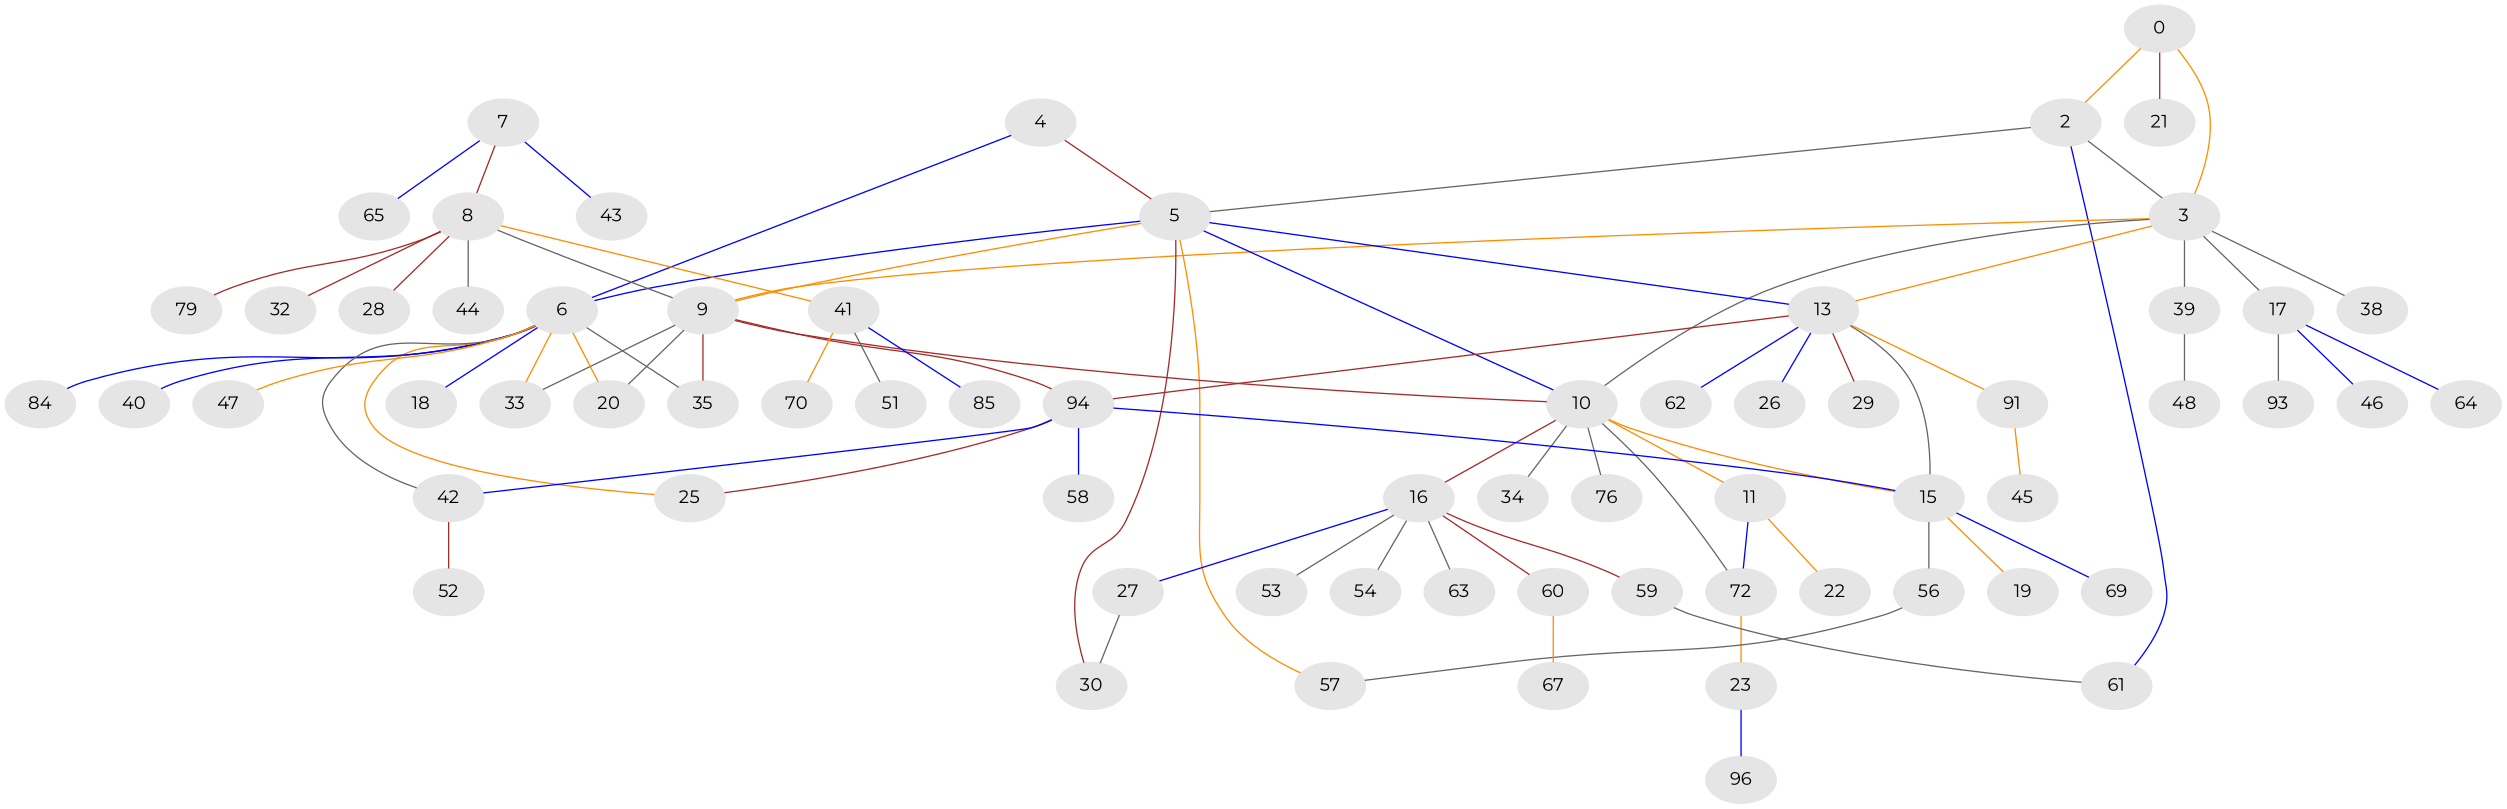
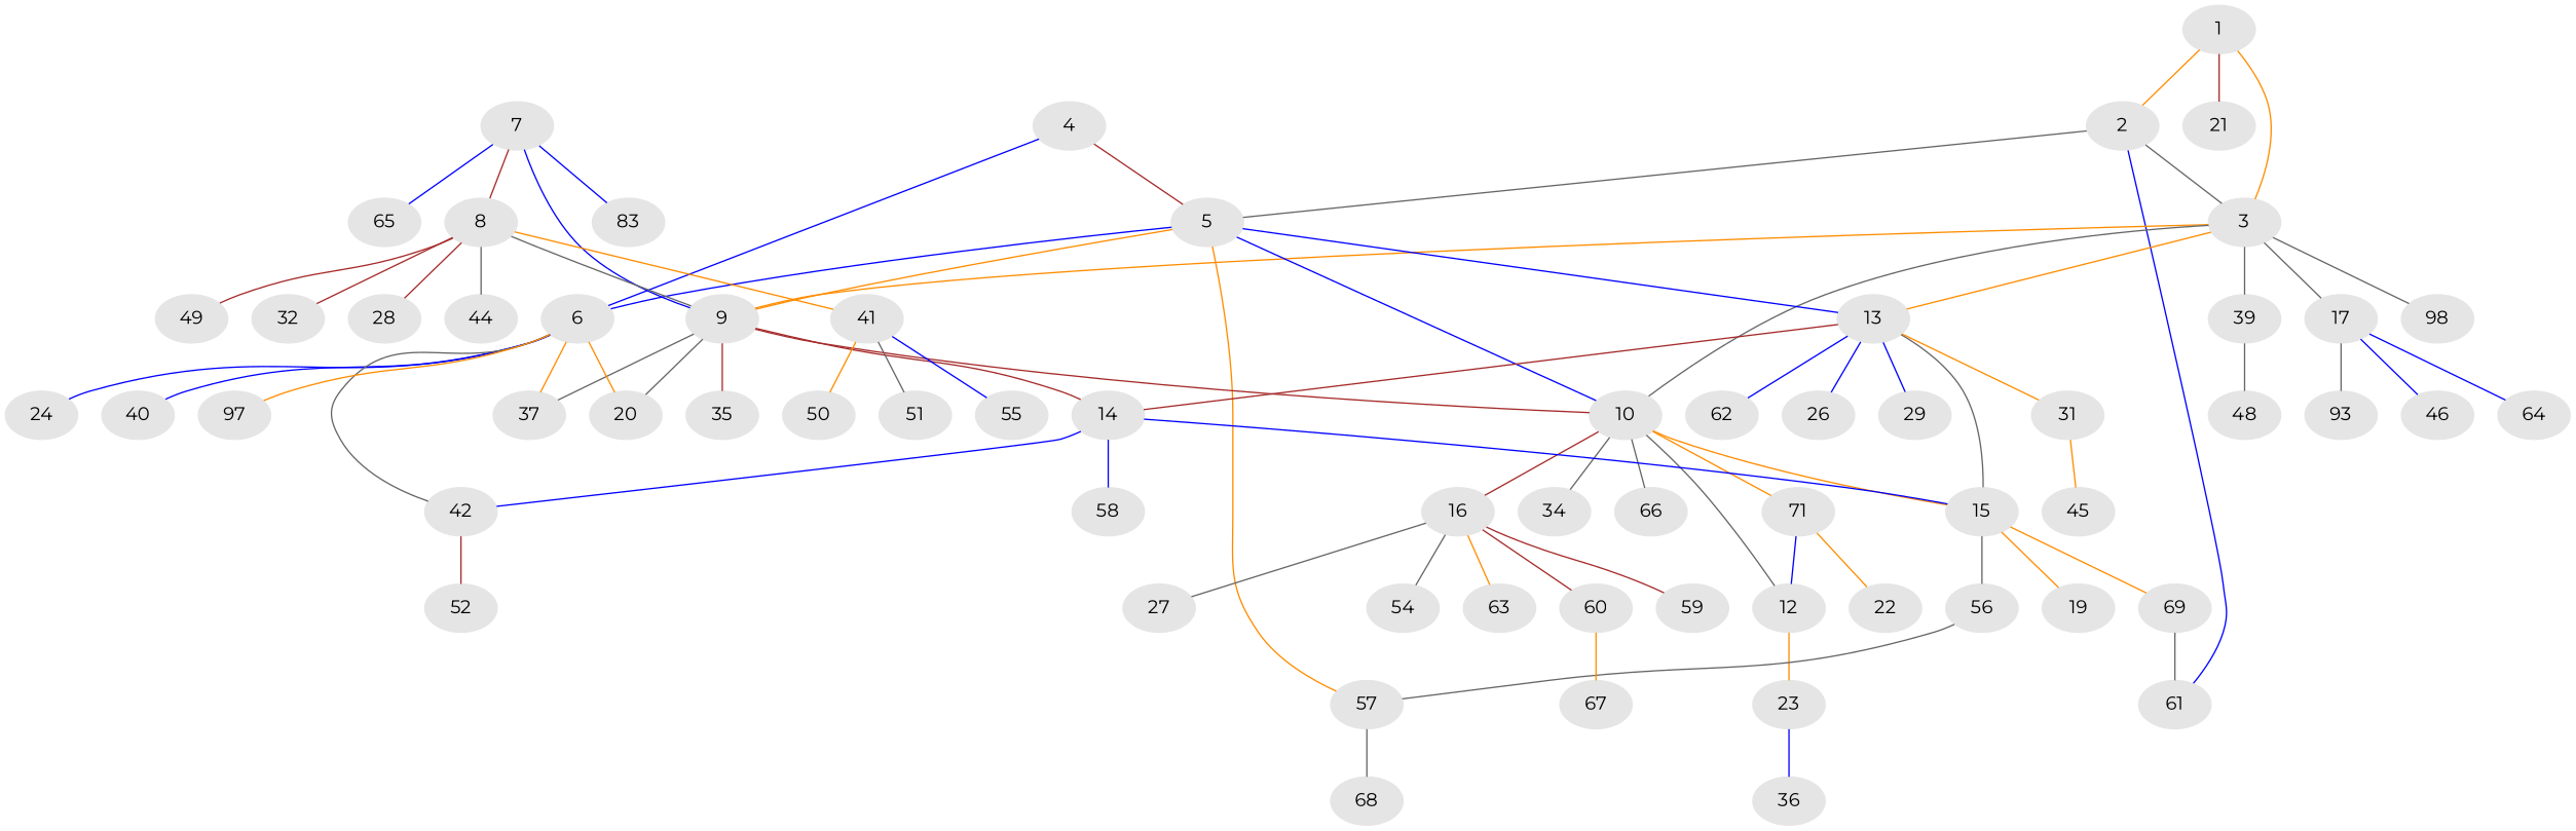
  graph {
    fontname=Montserrat
    node [color=gray90 fontname=Montserrat style=filled]
    edge [color=gray40 fontname=Montserrat]
-   1 [label=0]
+   1
    2
    3
    21
    5
    61
    9
    10
    13
    17
-   38
+   38 [label=98]
    39
    6
-   30
    57
    20
    35
-   37 [label=33]
-   14 [label=94]
-   11
-   12 [label=72]
+   37
+   14
+   11 [label=71]
+   12
    15
    16
    34
-   66 [label=76]
+   66
    26
    29
-   31 [label=91]
+   31
    62
    n30 [label=93]
    46
    64
    48
    4
-   18
-   24 [label=84]
-   25
+   24
    40
    42
-   47
+   47 [label=97]
+   68
    52
    7
    8
-   43
+   43 [label=83]
    65
    28
    32
    41
    44
-   49 [label=79]
-   50 [label=70]
+   49
+   50
    51
-   55 [label=85]
+   55
    58
    22
    23
    19
    56
    69
    27
-   53
    54
    59
    60
    63
-   36 [label=96]
+   36
    45
    67
    1 -- 2 [color=darkorange]
    1 -- 3 [color=darkorange]
    1 -- 21 [color=brown]
    2 -- 3
    2 -- 5
    2 -- 61 [color=blue]
    3 -- 9 [color=darkorange]
    3 -- 10
    3 -- 13 [color=darkorange]
    3 -- 17
    3 -- 38
    3 -- 39
    5 -- 9 [color=darkorange]
    5 -- 10 [color=blue]
    5 -- 13 [color=blue]
    5 -- 6 [color=blue]
-   5 -- 30 [color=brown]
    5 -- 57 [color=darkorange]
    9 -- 10 [color=brown]
    9 -- 20
    9 -- 35 [color=brown]
    9 -- 37
    9 -- 14 [color=brown]
    10 -- 11 [color=darkorange]
    10 -- 12
    10 -- 15 [color=darkorange]
    10 -- 16 [color=brown]
    10 -- 34
    10 -- 66
    13 -- 14 [color=brown]
    13 -- 15
    13 -- 26 [color=blue]
-   13 -- 29 [color=brown]
+   13 -- 29 [color=blue]
    13 -- 31 [color=darkorange]
    13 -- 62 [color=blue]
    17 -- n30
    17 -- 46 [color=blue]
    17 -- 64 [color=blue]
    39 -- 48
    6 -- 20 [color=darkorange]
-   6 -- 35
    6 -- 37 [color=darkorange]
-   6 -- 18 [color=blue]
    6 -- 24 [color=blue]
-   6 -- 25 [color=darkorange]
    6 -- 40 [color=blue]
    6 -- 42
    6 -- 47 [color=darkorange]
+   57 -- 68
    14 -- 15 [color=blue]
-   14 -- 25 [color=brown]
    14 -- 42 [color=blue]
    14 -- 58 [color=blue]
    11 -- 12 [color=blue]
    11 -- 22 [color=darkorange]
    12 -- 23 [color=darkorange]
    15 -- 19 [color=darkorange]
    15 -- 56
-   15 -- 69 [color=blue]
-   16 -- 27 [color=blue]
-   16 -- 53
+   15 -- 69 [color=darkorange]
+   16 -- 27
    16 -- 54
    16 -- 59 [color=brown]
    16 -- 60 [color=brown]
-   16 -- 63
+   16 -- 63 [color=darkorange]
    31 -- 45 [color=darkorange]
    4 -- 5 [color=brown]
    4 -- 6 [color=blue]
    42 -- 52 [color=brown]
+   7 -- 9 [color=blue]
    7 -- 8 [color=brown]
    7 -- 43 [color=blue]
    7 -- 65 [color=blue]
    8 -- 9
    8 -- 28 [color=brown]
    8 -- 32 [color=brown]
    8 -- 41 [color=darkorange]
    8 -- 44
    8 -- 49 [color=brown]
    41 -- 50 [color=darkorange]
    41 -- 51
    41 -- 55 [color=blue]
    23 -- 36 [color=blue]
    56 -- 57
-   27 -- 30
-   59 -- 61
+   69 -- 61
    60 -- 67 [color=darkorange]
  }
